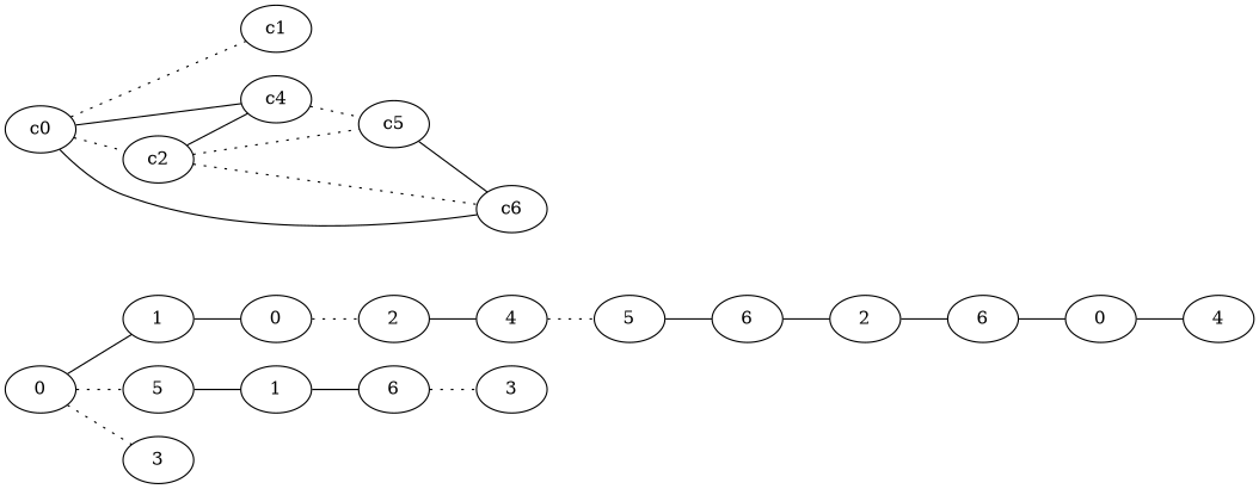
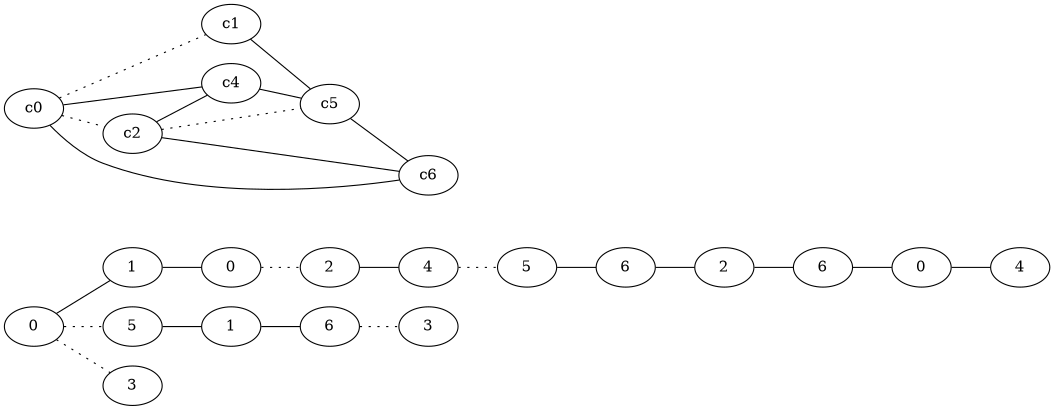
  graph {
    rankdir=LR
    n1 [label=0]
    n2 [label=1]
    n3 [label=5]
    n4 [label=3]
    n5 [label=0]
    n6 [label=1]
    n7 [label=2]
    n8 [label=4]
    n9 [label=5]
    n10 [label=6]
    n11 [label=2]
    n12 [label=6]
    n13 [label=0]
    n14 [label=4]
    n15 [label=6]
    n16 [label=3]
    c0
    c1
    c2
    c4
    c6
    c5
    n1 -- n2
    n1 -- n3 [style=dotted]
    n1 -- n4 [style=dotted]
    n2 -- n5
    n3 -- n6
    n5 -- n7 [style=dotted]
    n6 -- n15
    n7 -- n8
    n8 -- n9 [style=dotted]
    n9 -- n10
    n10 -- n11
    n11 -- n12
    n12 -- n13
    n13 -- n14
    n15 -- n16 [style=dotted]
    c0 -- c1 [style=dotted]
    c0 -- c2 [style=dotted]
    c0 -- c4
    c0 -- c6
+   c1 -- c5
    c2 -- c4
-   c2 -- c6 [style=dotted]
+   c2 -- c6
    c2 -- c5 [style=dotted]
-   c4 -- c5 [style=dotted]
+   c4 -- c5 [style=solid]
    c5 -- c6
  }
